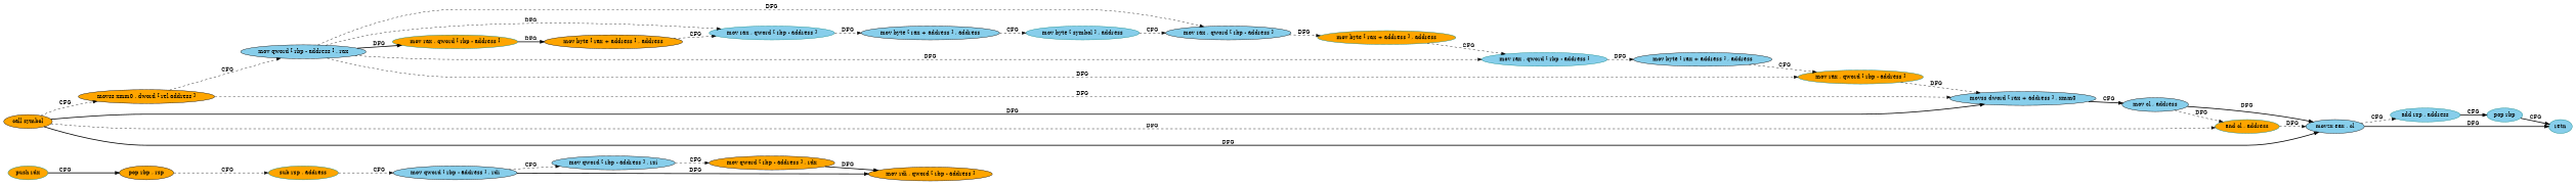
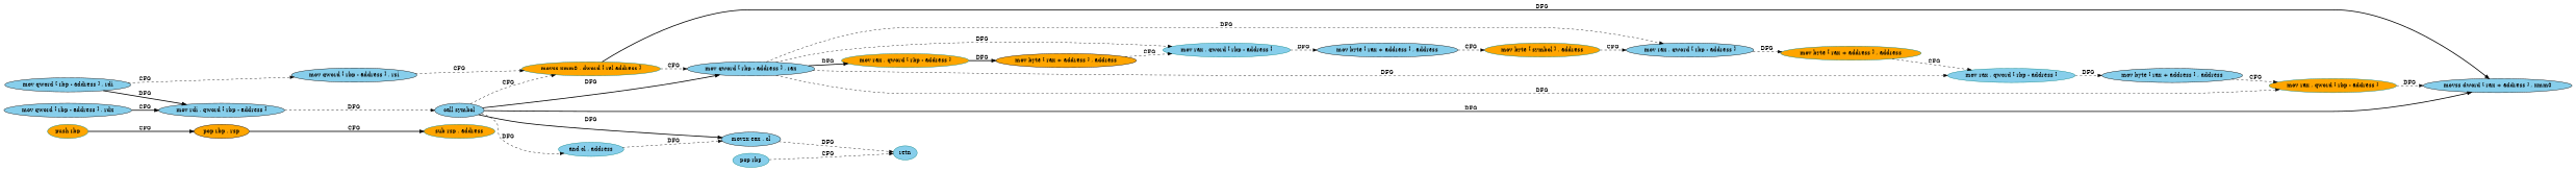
  digraph {
    fontname="DejaVu Serif"
    rankdir=LR
    node [color=black fillcolor=skyblue fontname="DejaVu Serif" style=filled]
    edge [fontname="DejaVu Serif" style=dashed]
-   n1 [color=teal fillcolor=orange label="push rdx"]
+   n1 [color=teal fillcolor=orange label="push rbp"]
    n2 [fillcolor=orange label="pop rbp , rsp"]
    n3 [color=teal fillcolor=orange label="sub rsp , address"]
    n4 [label="mov qword [ rbp - address ] , rdi"]
    n5 [label="mov qword [ rbp - address ] , rsi"]
-   n6 [fillcolor=orange label="mov rdi , qword [ rbp - address ]"]
-   n7 [fillcolor=orange label="mov qword [ rbp - address ] , rdx"]
-   n8 [fillcolor=orange label="call symbol"]
-   n9 [fillcolor=orange label="movss xmm0 , dword [ rel address ]"]
+   n6 [label="mov rdi , qword [ rbp - address ]"]
+   n7 [label="mov qword [ rbp - address ] , rdx"]
+   n8 [label="call symbol"]
+   n9 [color=teal fillcolor=orange label="movss xmm0 , dword [ rel address ]"]
    n10 [label="mov qword [ rbp - address ] , rax"]
    n11 [label="movss dword [ rax + address ] , xmm0"]
-   n12 [color=teal fillcolor=orange label="and cl , address"]
+   n12 [color=teal label="and cl , address"]
    n13 [label="movzx eax , cl"]
    n14 [color=teal fillcolor=orange label="mov rax , qword [ rbp - address ]"]
    n15 [color=teal label="mov rax , qword [ rbp - address ]"]
    n16 [label="mov rax , qword [ rbp - address ]"]
    n17 [color=teal label="mov rax , qword [ rbp - address ]"]
    n18 [color=teal fillcolor=orange label="mov rax , qword [ rbp - address ]"]
-   n19 [label="mov cl , address"]
-   n20 [color=teal label="add rsp , address"]
    n21 [color=teal label=retn]
    n22 [fillcolor=orange label="mov byte [ rax + address ] , address"]
    n23 [label="mov byte [ rax + address ] , address"]
    n24 [color=teal fillcolor=orange label="mov byte [ rax + address ] , address"]
    n25 [label="mov byte [ rax + address ] , address"]
-   n26 [color=teal label="mov byte [ symbol ] , address"]
+   n26 [color=teal fillcolor=orange label="mov byte [ symbol ] , address"]
    n27 [color=teal label="pop rbp"]
    n1 -> n2 [label=CFG style=bold]
-   n2 -> n3 [label=CFG]
-   n3 -> n4 [label=CFG]
+   n2 -> n3 [label=CFG style=bold]
    n4 -> n5 [label=CFG]
    n4 -> n6 [label=DFG style=bold]
-   n5 -> n7 [label=CFG]
-   n7 -> n6 [label=DFG style=bold]
+   n5 -> n9 [label=CFG]
+   n6 -> n8 [label=DFG]
+   n7 -> n6 [label=CFG style=bold]
    n8 -> n9 [label=CFG]
+   n8 -> n10 [label=DFG style=bold]
    n8 -> n11 [label=DFG style=bold]
    n8 -> n12 [label=DFG]
    n8 -> n13 [label=DFG style=bold]
    n9 -> n10 [label=CFG]
-   n9 -> n11 [label=DFG]
+   n9 -> n11 [label=DFG style=bold]
    n10 -> n14 [label=DFG style=bold]
    n10 -> n15 [label=DFG]
    n10 -> n16 [label=DFG]
    n10 -> n17 [label=DFG]
    n10 -> n18 [label=DFG]
-   n11 -> n19 [label=CFG style=bold]
    n12 -> n13 [label=DFG]
-   n13 -> n20 [label=CFG]
-   n13 -> n21 [label=DFG style=bold]
+   n13 -> n21 [label=DFG]
    n14 -> n22 [label=DFG style=bold]
    n15 -> n23 [label=DFG]
    n16 -> n24 [label=DFG]
    n17 -> n25 [label=DFG]
    n18 -> n11 [label=DFG]
-   n19 -> n12 [label=DFG]
-   n19 -> n13 [label=DFG style=bold]
-   n20 -> n27 [label=CFG style=bold]
    n22 -> n15 [label=CFG]
    n23 -> n26 [label=CFG]
    n24 -> n17 [label=CFG]
    n25 -> n18 [label=CFG]
    n26 -> n16 [label=CFG]
-   n27 -> n21 [label=CFG style=bold]
+   n27 -> n21 [label=CFG]
  }
